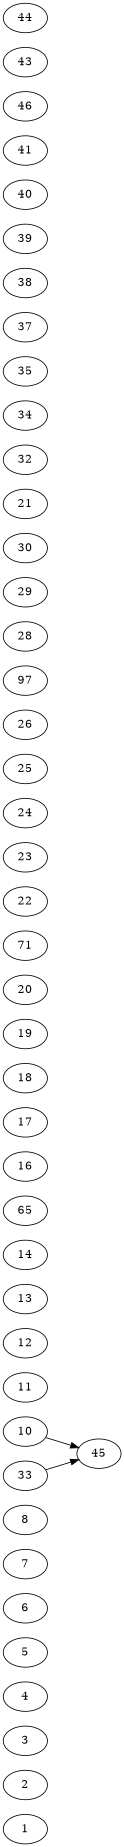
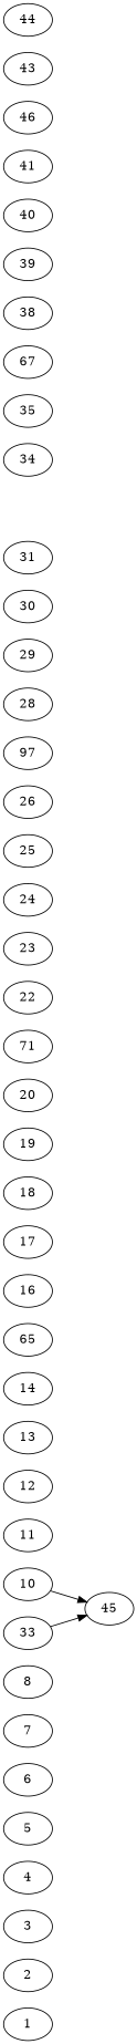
  digraph {
    rankdir=LR
    node [alpha=0.05]
    1 [alpha=0.10 expect_size=38489088]
    2 [alpha=0.16 expect_size=31492096]
    3 [alpha=0.04 expect_size=46399488]
    4 [alpha=0.02 expect_size=21501952]
    5 [expect_size=24603648]
    6 [alpha=0.06 expect_size=44678144]
    7 [alpha=0.17 expect_size=44949504]
    8 [expect_size=18313216]
    10 [expect_size=31931392]
    45 [alpha=0.12 expect_size=50207744]
    11 [alpha=0.06 expect_size=37568512]
    12 [alpha=0.03 expect_size=14544896]
    13 [alpha=0.10 expect_size=52060160]
    14 [alpha=0.18 expect_size=14510080]
    n15 [alpha=0.01 expect_size=18279424 label=65]
    16 [expect_size=30618624]
    17 [alpha=0.09 expect_size=45023232]
    18 [alpha=0.18 expect_size=37076992]
    19 [alpha=0.11 expect_size=49369088]
    20 [alpha=0.03 expect_size=15252480]
    n21 [alpha=0.08 expect_size=28050432 label=71]
    22 [expect_size=41053184]
    23 [alpha=0.19 expect_size=47399936]
    24 [alpha=0.01 expect_size=24108032]
    25 [alpha=0.10 expect_size=19355648]
    26 [alpha=0.16 expect_size=22510592]
    n27 [alpha=0.19 expect_size=34066432 label=97]
    28 [alpha=0.07 expect_size=6995968]
    29 [alpha=0.16 expect_size=48788480]
    30 [alpha=0.16 expect_size=27811840]
-   31 [alpha=0.10 expect_size=34154496 label=21]
-   32 [alpha=0.08 expect_size=6690816]
+   31 [alpha=0.10 expect_size=34154496]
    33 [expect_size=18856960]
    34 [alpha=0.07 expect_size=17437696]
    35 [alpha=0.14 expect_size=18693120]
-   37 [alpha=0.06 expect_size=32370688]
+   37 [alpha=0.06 expect_size=32370688 label=67]
    38 [alpha=0.14 expect_size=29563904]
    39 [alpha=0.01 expect_size=46633984]
    40 [alpha=0.12 expect_size=37222400]
    41 [alpha=0.13 expect_size=28017664]
    n41 [alpha=0.09 expect_size=51346432 label=46]
    43 [alpha=0.03 expect_size=22138880]
    44 [expect_size=34398208]
    10 -> 45
    33 -> 45
  }
